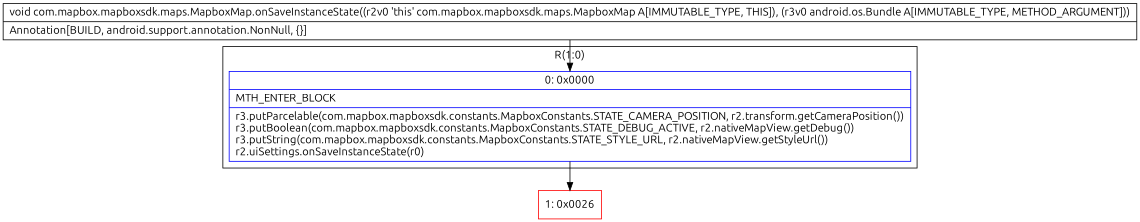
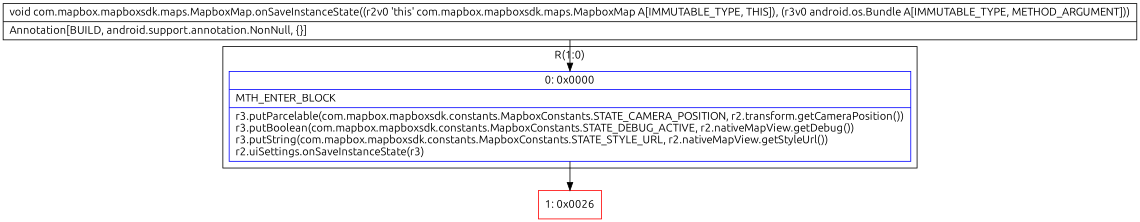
  digraph {
    fontname=Ubuntu
    node [shape=record fontname=Ubuntu]
    edge [fontname=Ubuntu]
-   n1 [color=blue label="{0\:\ 0x0000|MTH_ENTER_BLOCK\l|r3.putParcelable(com.mapbox.mapboxsdk.constants.MapboxConstants.STATE_CAMERA_POSITION, r2.transform.getCameraPosition())\lr3.putBoolean(com.mapbox.mapboxsdk.constants.MapboxConstants.STATE_DEBUG_ACTIVE, r2.nativeMapView.getDebug())\lr3.putString(com.mapbox.mapboxsdk.constants.MapboxConstants.STATE_STYLE_URL, r2.nativeMapView.getStyleUrl())\lr2.uiSettings.onSaveInstanceState(r0)\l}"]
+   n1 [color=blue label="{0\:\ 0x0000|MTH_ENTER_BLOCK\l|r3.putParcelable(com.mapbox.mapboxsdk.constants.MapboxConstants.STATE_CAMERA_POSITION, r2.transform.getCameraPosition())\lr3.putBoolean(com.mapbox.mapboxsdk.constants.MapboxConstants.STATE_DEBUG_ACTIVE, r2.nativeMapView.getDebug())\lr3.putString(com.mapbox.mapboxsdk.constants.MapboxConstants.STATE_STYLE_URL, r2.nativeMapView.getStyleUrl())\lr2.uiSettings.onSaveInstanceState(r3)\l}"]
    n2 [color=red label="{1\:\ 0x0026}"]
    n3 [label="{void com.mapbox.mapboxsdk.maps.MapboxMap.onSaveInstanceState((r2v0 'this' com.mapbox.mapboxsdk.maps.MapboxMap A[IMMUTABLE_TYPE, THIS]), (r3v0 android.os.Bundle A[IMMUTABLE_TYPE, METHOD_ARGUMENT]))  | Annotation[BUILD, android.support.annotation.NonNull, \{\}]\l}"]
    subgraph cluster_1 {
      label="R(1:0)"
      n1
    }
    n1 -> n2
    n3 -> n1
  }
